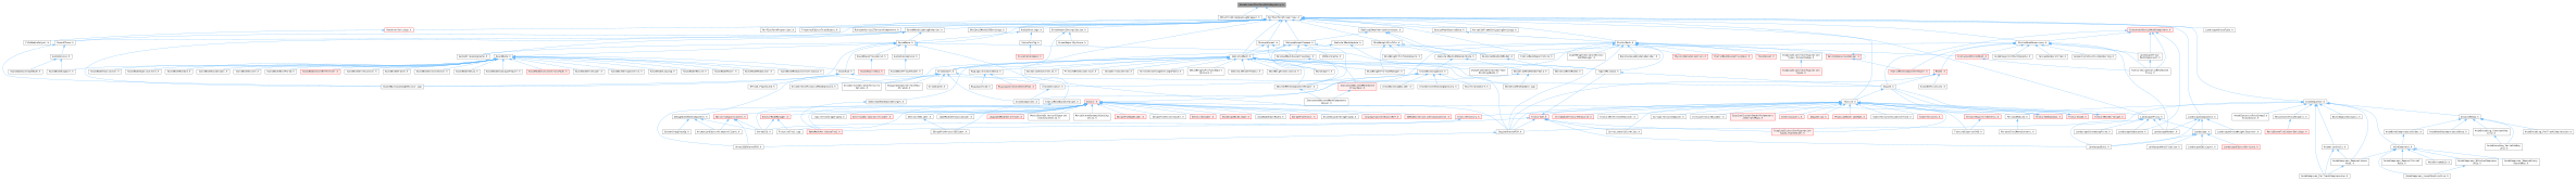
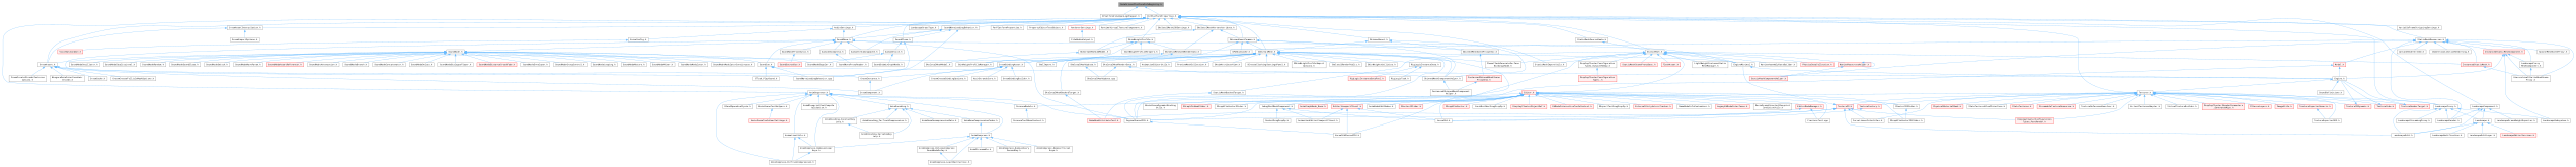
  digraph {
    fontname="Roboto Mono"
    node [color=grey40 fillcolor=white fontname="Roboto Mono" fontsize=10 shape=box style=filled]
    edge [color=steelblue1 dir=back fontname="Roboto Mono" fontsize=10 labelfontname=Helvetica labelfontsize=10 style=solid]
    n1 [color=gray40 fillcolor=grey60 fontcolor=black height=0.2 label="DataDrivenPlatformInfoRegistry.h" width=0.4]
    n2 [height=0.2 label="IPlatformFileOpenLogWrapper.h" width=0.4]
    n3 [height=0.2 label="PerPlatformProperties.h" width=0.4]
    n4 [height=0.2 label="AnimSequence.h" width=0.4]
    n5 [height=0.2 label="AudioSettings.h" width=0.4]
    n6 [height=0.2 label="SoundWave.h" width=0.4]
    n7 [height=0.2 label="GroomAsset.h" width=0.4]
    n8 [height=0.2 label="GroomAssetInterpolation.h" width=0.4]
    n9 [height=0.2 label="LandscapeComponent.h" width=0.4]
    n10 [height=0.2 label="LandscapeGrassType.h" width=0.4]
    n11 [height=0.2 label="LandscapeProxy.h" width=0.4]
    n12 [height=0.2 label="PerPlatformProperties.h" width=0.4]
    n13 [height=0.2 label="PropertyEditorTestObject.h" width=0.4]
    n14 [color=red height=0.2 label="RendererSettings.h" width=0.4]
    n15 [height=0.2 label="RuntimeVirtualTextureComponent.h" width=0.4]
    n16 [height=0.2 label="SkeletalMesh.h" width=0.4]
    n17 [height=0.2 label="SkeletalMeshLODSettings.h" width=0.4]
    n18 [height=0.2 label="SkeletalMeshVertexAttribute.h" width=0.4]
    n19 [height=0.2 label="SkinnedAssetCommon.h" width=0.4]
    n20 [height=0.2 label="SkinWeightProfile.h" width=0.4]
    n21 [height=0.2 label="SkinnedAsset.h" width=0.4]
    n22 [height=0.2 label="SoundClass.h" width=0.4]
    n23 [height=0.2 label="SoundWaveLoadingBehavior.h" width=0.4]
    n24 [height=0.2 label="StaticMesh.h" width=0.4]
    n25 [height=0.2 label="StaticMeshImportUtils.h" width=0.4]
    n26 [height=0.2 label="StaticMeshResources.h" width=0.4]
    n27 [height=0.2 label="StaticMeshSourceData.h" width=0.4]
    n28 [height=0.2 label="Texture.h" width=0.4]
    n29 [height=0.2 label="VariableFrameStrippingSettings.h" width=0.4]
    n30 [height=0.2 label="AnimBlueprintPostCompile\lValidation.h" width=0.4]
    n31 [height=0.2 label="AnimCompress.h" width=0.4]
    n32 [height=0.2 label="AnimCompress_RemoveLinear\lKeys.h" width=0.4]
    n33 [height=0.2 label="AnimCompress_PerTrackCompression.h" width=0.4]
-   n34 [height=0.2 label="OutputRemap.h" width=0.4]
+   n34 [height=0.2 label="AnimEncoding.h" width=0.4]
    n35 [height=0.2 label="AnimationUtils.h" width=0.4]
    n36 [height=0.2 label="BlendSpaceAnalysis.h" width=0.4]
    n37 [height=0.2 label="EngineSharedPCH.h" width=0.4]
    n38 [height=0.2 label="MovieSceneToolHelpers.h" width=0.4]
    n39 [height=0.2 label="PersonaModule.h" width=0.4]
    n40 [height=0.2 label="VoiceConfig.h" width=0.4]
    n41 [height=0.2 label="AudioDecompress.h" width=0.4]
    n42 [height=0.2 label="AudioStreamingCache.h" width=0.4]
    n43 [height=0.2 label="EngineMinimal.h" width=0.4]
    n44 [height=0.2 label="SoundCue.h" width=0.4]
    n45 [height=0.2 label="SoundWaveLoadingBehavior.cpp" width=0.4]
    n46 [height=0.2 label="SoundNode.h" width=0.4]
    n47 [height=0.2 label="SoundWaveProcedural.h" width=0.4]
    n48 [height=0.2 label="GroomCache.h" width=0.4]
    n49 [height=0.2 label="GroomComponent.h" width=0.4]
    n50 [height=0.2 label="GroomCreateFollicleMaskOptions.h" width=0.4]
    n51 [height=0.2 label="GroomCreateStrandsTextures\lOptions.h" width=0.4]
    n52 [height=0.2 label="GroomInstance.h" width=0.4]
    n53 [height=0.2 label="NiagaraDataInterfaceHair\lStrands.h" width=0.4]
    n54 [height=0.2 label="GroomImportOptions.h" width=0.4]
    n55 [height=0.2 label="Landscape.h" width=0.4]
    n56 [height=0.2 label="LandscapeEdit.h" width=0.4]
    n57 [height=0.2 label="LandscapeGrassWeightExporter.h" width=0.4]
    n58 [height=0.2 label="LandscapeRender.h" width=0.4]
    n59 [height=0.2 label="LandscapeStreamingProxy.h" width=0.4]
    n60 [height=0.2 label="LandscapeSubsystem.h" width=0.4]
    n61 [height=0.2 label="FileMediaOutput.h" width=0.4]
    n62 [height=0.2 label="AnimationEditorUtils.h" width=0.4]
    n63 [height=0.2 label="ChaosFleshGenerateSurface\lBindingsNode.h" width=0.4]
    n64 [height=0.2 label="DebugSkelMeshComponent.h" width=0.4]
    n65 [height=0.2 label="GroomBindingAsset.h" width=0.4]
    n66 [height=0.2 label="PreviewMeshCollection.h" width=0.4]
    n67 [height=0.2 label="RigLogicInstanceData.h" width=0.4]
    n68 [height=0.2 label="SAnimAttributeView.h" width=0.4]
    n69 [height=0.2 label="SCreateClothingSettingsPanel.h" width=0.4]
    n70 [height=0.2 label="SSkinWeightProfileImport\lOptions.h" width=0.4]
    n71 [height=0.2 label="SkelImport.h" width=0.4]
    n72 [height=0.2 label="SkeletalMeshBackedTarget.h" width=0.4]
    n73 [height=0.2 label="SkeletalMeshUpdate.h" width=0.4]
    n74 [height=0.2 label="SkeletalRenderPublic.h" width=0.4]
    n75 [height=0.2 label="SkinWeightProfileManager.h" width=0.4]
    n76 [height=0.2 label="SkinWeightsUtilities.h" width=0.4]
    n77 [height=0.2 label="SkinnedMeshComponentHelper.h" width=0.4]
    n78 [height=0.2 label="SkeletalMeshLODModel.h" width=0.4]
    n79 [height=0.2 label="SkeletalMeshLODRenderData.h" width=0.4]
    n80 [height=0.2 label="GPUSkinCache.h" width=0.4]
    n81 [height=0.2 label="SkinnedMeshSceneProxyDesc.h" width=0.4]
    n82 [height=0.2 label="SkinWeightProfileHelpers.h" width=0.4]
    n83 [height=0.2 label="AudioDevice.h" width=0.4]
    n84 [height=0.2 label="DisplayClusterConfiguration\lTypes_OutputRemap.h" width=0.4]
    n85 [color=red fillcolor="#FFF0F0" height=0.2 label="Editor.h" width=0.4]
    n86 [color=red fillcolor="#FFF0F0" height=0.2 label="FleshAsset.h" width=0.4]
    n87 [color=red fillcolor="#FFF0F0" height=0.2 label="InstancedStaticMesh.h" width=0.4]
    n88 [height=0.2 label="LightWeightInstanceStatic\lMeshManager.h" width=0.4]
    n89 [height=0.2 label="NaniteAssemblyDataBuilder.h" width=0.4]
    n90 [color=red fillcolor="#FFF0F0" height=0.2 label="NaniteResourcesHelper.h" width=0.4]
    n91 [color=red fillcolor="#FFF0F0" height=0.2 label="PhysicsDataCollection.h" width=0.4]
    n92 [height=0.2 label="StaticMeshBackedTarget.h" width=0.4]
    n93 [color=red fillcolor="#FFF0F0" height=0.2 label="StaticMeshSceneProxyDesc.h" width=0.4]
    n94 [height=0.2 label="HierarchicalStaticMeshScene\lProxy.h" width=0.4]
    n95 [color=red fillcolor="#FFF0F0" height=0.2 label="StaticMeshComponentHelper.h" width=0.4]
    n96 [height=0.2 label="CanvasRendererItem.h" width=0.4]
    n97 [height=0.2 label="GeometryCollectionRendering.h" width=0.4]
    n98 [height=0.2 label="LandscapeProxy\lMeshComponent.h" width=0.4]
    n99 [color=red fillcolor="#FFF0F0" height=0.2 label="InstancedStaticMeshComponent.h" width=0.4]
    n100 [color=red fillcolor="#FFF0F0" height=0.2 label="Model.h" width=0.4]
-   n101 [height=0.2 label="AnimBlueprintPostCompile.h" width=0.4]
+   n101 [height=0.2 label="SplineMeshSceneProxy.h" width=0.4]
    n102 [height=0.2 label="CurveLinearColorAtlas.h" width=0.4]
    n103 [color=red fillcolor="#FFF0F0" height=0.2 label="DisplayClusterConfiguration\lTypes_PostRender.h" width=0.4]
    n104 [color=red fillcolor="#FFF0F0" height=0.2 label="DisplayClusterShaderParameters\l_GenerateMips.h" width=0.4]
    n105 [color=red fillcolor="#FFF0F0" height=0.2 label="IStereoLayers.h" width=0.4]
    n106 [color=red fillcolor="#FFF0F0" height=0.2 label="ImageUtils.h" width=0.4]
    n107 [color=red fillcolor="#FFF0F0" height=0.2 label="PhysicalMaterialMask.h" width=0.4]
    n108 [height=0.2 label="SlateTextureAtlasInterface.h" width=0.4]
    n109 [color=red fillcolor="#FFF0F0" height=0.2 label="SlateTextures.h" width=0.4]
    n110 [color=red fillcolor="#FFF0F0" height=0.2 label="StreamableTextureResource.h" width=0.4]
    n111 [color=red fillcolor="#FFF0F0" height=0.2 label="Texture2D.h" width=0.4]
    n112 [color=red fillcolor="#FFF0F0" height=0.2 label="Texture2DDynamic.h" width=0.4]
    n113 [color=red fillcolor="#FFF0F0" height=0.2 label="TextureCube.h" width=0.4]
    n114 [height=0.2 label="TextureExporterDDS.h" width=0.4]
    n115 [color=red fillcolor="#FFF0F0" height=0.2 label="TextureExporterGeneric.h" width=0.4]
    n116 [color=red fillcolor="#FFF0F0" height=0.2 label="TextureFactory.h" width=0.4]
    n117 [height=0.2 label="TextureReferenceResolver.h" width=0.4]
    n118 [color=red fillcolor="#FFF0F0" height=0.2 label="TextureRenderTarget.h" width=0.4]
    n119 [height=0.2 label="VirtualTextureAdapter.h" width=0.4]
    n120 [height=0.2 label="VirtualTextureBuilder.h" width=0.4]
-   n121 [height=0.2 label="AnimCompress_BitwiseCompress\lOnly.h" width=0.4]
+   n121 [height=0.2 label="AnimCompress_BitwiseCompress\lSoundNodeDelay.h" width=0.4]
    n122 [height=0.2 label="AnimCompress_LeastDestructive.h" width=0.4]
    n123 [height=0.2 label="AnimCompress_RemoveEvery\lSecondKey.h" width=0.4]
    n124 [height=0.2 label="AnimCompress_RemoveTrivial\lKeys.h" width=0.4]
    n125 [height=0.2 label="AnimStreamable.h" width=0.4]
    n126 [height=0.2 label="AnimBoneCompressionCodec.h" width=0.4]
    n127 [height=0.2 label="AnimBoneDecompressionData.h" width=0.4]
    n128 [height=0.2 label="AnimEncoding_ConstantKey\lLerp.h" width=0.4]
    n129 [height=0.2 label="AnimEncoding_VariableKey\lLerp.h" width=0.4]
    n130 [height=0.2 label="AnimEncoding_PerTrackCompression.h" width=0.4]
    n131 [height=0.2 label="UnrealEdSharedPCH.h" width=0.4]
    n132 [color=red fillcolor="#FFF0F0" height=0.2 label="MovieSceneToolsUserSettings.h" width=0.4]
    n133 [height=0.2 label="PersonaToolMenuContext.h" width=0.4]
    n134 [color=red fillcolor="#FFF0F0" height=0.2 label="VoiceDataCommon.h" width=0.4]
    n135 [height=0.2 label="SoundWaveProxyReader.h" width=0.4]
    n136 [height=0.2 label="Engine.h" width=0.4]
    n137 [height=0.2 label="BTTask_PlaySound.h" width=0.4]
    n138 [color=red fillcolor="#FFF0F0" height=0.2 label="SoundNodeAssetReferencer.h" width=0.4]
    n139 [height=0.2 label="SoundNodeAttenuation.h" width=0.4]
    n140 [height=0.2 label="SoundNodeBranch.h" width=0.4]
    n141 [height=0.2 label="SoundNodeConcatenator.h" width=0.4]
    n142 [height=0.2 label="SoundNodeDelay.h" width=0.4]
    n143 [height=0.2 label="SoundNodeDialoguePlayer.h" width=0.4]
    n144 [color=red fillcolor="#FFF0F0" height=0.2 label="SoundNodeDistanceCrossFade.h" width=0.4]
    n145 [height=0.2 label="SoundNodeDoppler.h" width=0.4]
    n146 [height=0.2 label="SoundNodeEnveloper.h" width=0.4]
    n147 [height=0.2 label="SoundNodeGroupControl.h" width=0.4]
    n148 [height=0.2 label="SoundNodeLooping.h" width=0.4]
    n149 [height=0.2 label="SoundNodeMature.h" width=0.4]
    n150 [height=0.2 label="SoundNodeMixer.h" width=0.4]
    n151 [height=0.2 label="SoundNodeModulator.h" width=0.4]
    n152 [height=0.2 label="SoundNodeModulatorContinuous.h" width=0.4]
    n153 [height=0.2 label="SoundNodeOscillator.h" width=0.4]
    n154 [height=0.2 label="SoundNodeQualityLevel.h" width=0.4]
    n155 [height=0.2 label="SoundNodeRandom.h" width=0.4]
    n156 [height=0.2 label="SoundNodeSoundClass.h" width=0.4]
    n157 [height=0.2 label="SoundNodeSwitch.h" width=0.4]
    n158 [height=0.2 label="SoundNodeWaveParam.h" width=0.4]
    n159 [color=red fillcolor="#FFF0F0" height=0.2 label="SoundSourceBus.h" width=0.4]
    n160 [height=0.2 label="LandscapeEditLayer.h" width=0.4]
    n161 [color=red fillcolor="#FFF0F0" height=0.2 label="LandscapeEditorServices.h" width=0.4]
    n162 [height=0.2 label="LandscapeNotification.h" width=0.4]
    n163 [height=0.2 label="AnimationEditorViewportClient.h" width=0.4]
    n164 [height=0.2 label="SocketDragDropOp.h" width=0.4]
    n165 [height=0.2 label="UnrealEd.h" width=0.4]
    n166 [height=0.2 label="GroomBindingBuilder.h" width=0.4]
    n167 [height=0.2 label="GroomCreateBindingOptions.h" width=0.4]
    n168 [height=0.2 label="HairStrandsCore.h" width=0.4]
    n169 [color=red fillcolor="#FFF0F0" height=0.2 label="RigLogicInstanceDataPool.h" width=0.4]
    n170 [height=0.2 label="RigLogicTask.h" width=0.4]
    n171 [color=red fillcolor="#FFF0F0" height=0.2 label="BakeMeshAttributeTool.h" width=0.4]
    n172 [height=0.2 label="SkeletalMeshUpdate.cpp" width=0.4]
    n173 [height=0.2 label="InstancedSkinnedMeshComponent\lHelper.h" width=0.4]
    n174 [height=0.2 label="SkeletalMeshModel.h" width=0.4]
    n175 [height=0.2 label="SkeletalMeshRenderData.h" width=0.4]
    n176 [color=red fillcolor="#FFF0F0" height=0.2 label="InstancedSkinnedMeshScene\lProxyDesc.h" width=0.4]
    n177 [height=0.2 label="SoundSubmixGraphNode.h" width=0.4]
    n178 [height=0.2 label="SoundDefinitions.h" width=0.4]
    n179 [color=red fillcolor="#FFF0F0" height=0.2 label="DisplayClusterConfiguration\lTypes.h" width=0.4]
    n180 [color=red fillcolor="#FFF0F0" height=0.2 label="AnimGraphNode_Base.h" width=0.4]
    n181 [height=0.2 label="AnimNodeEditModes.h" width=0.4]
    n182 [color=red fillcolor="#FFF0F0" height=0.2 label="SGraphPinVector.h" width=0.4]
    n183 [height=0.2 label="BrushBuilderDragDropOp.h" width=0.4]
    n184 [color=red fillcolor="#FFF0F0" height=0.2 label="DisplayClusterObjectRef.h" width=0.4]
    n185 [color=red fillcolor="#FFF0F0" height=0.2 label="EdModeInteractiveToolsContext.h" width=0.4]
    n186 [color=red fillcolor="#FFF0F0" height=0.2 label="EditorModeManager.h" width=0.4]
    n187 [height=0.2 label="FractureTool.cpp" width=0.4]
    n188 [color=red fillcolor="#FFF0F0" height=0.2 label="EditorViewportClient.h" width=0.4]
    n189 [height=0.2 label="ExportTextDragDropOp.h" width=0.4]
    n190 [color=red fillcolor="#FFF0F0" height=0.2 label="ExternalDirtyActorsTracker.h" width=0.4]
    n191 [height=0.2 label="GameModeInfoCustomizer.h" width=0.4]
    n192 [color=red fillcolor="#FFF0F0" height=0.2 label="LegacyEdModeInterfaces.h" width=0.4]
    n193 [height=0.2 label="MovieSceneDirectorBlueprint\lConditionUtils.h" width=0.4]
    n194 [height=0.2 label="MovieSceneDynamicBinding\lUtils.h" width=0.4]
    n195 [color=red fillcolor="#FFF0F0" height=0.2 label="SGraphPinNumSlider.h" width=0.4]
    n196 [height=0.2 label="SGraphPinVector2DSlider.h" width=0.4]
    n197 [height=0.2 label="SGraphPinVectorSlider.h" width=0.4]
    n198 [height=0.2 label="SVector2DSlider.h" width=0.4]
    n199 [color=red fillcolor="#FFF0F0" height=0.2 label="SVector4Slider.h" width=0.4]
    n1 -> n2
    n1 -> n3
    n3 -> n4
    n3 -> n5
    n3 -> n6
    n3 -> n7
    n3 -> n8
    n3 -> n9
    n3 -> n10
    n3 -> n11
    n3 -> n12
    n3 -> n13
    n3 -> n14
    n3 -> n15
    n3 -> n16
    n3 -> n17
    n3 -> n18
    n3 -> n19
    n3 -> n20
    n3 -> n21
    n3 -> n22
    n3 -> n23
    n3 -> n24
    n3 -> n25
    n3 -> n26
    n3 -> n27
    n3 -> n28
    n3 -> n29
    n4 -> n30
    n4 -> n31
    n4 -> n32
    n4 -> n33
    n4 -> n34
    n4 -> n35
    n4 -> n36
    n4 -> n37
    n4 -> n38
    n4 -> n39
    n5 -> n6
    n5 -> n40
    n6 -> n37
    n6 -> n41
    n6 -> n42
    n6 -> n43
    n6 -> n44
    n6 -> n45
    n6 -> n46
    n6 -> n47
    n7 -> n48
    n7 -> n49
    n7 -> n50
    n7 -> n51
    n7 -> n52
    n7 -> n53
    n8 -> n7
    n8 -> n54
    n9 -> n55
    n9 -> n56
    n9 -> n57
    n9 -> n58
    n11 -> n55
    n11 -> n56
    n11 -> n58
    n11 -> n59
    n11 -> n60
    n14 -> n61
    n16 -> n7
    n16 -> n37
    n16 -> n43
    n16 -> n62
    n16 -> n63
    n16 -> n64
    n16 -> n65
    n16 -> n66
    n16 -> n67
    n16 -> n68
    n16 -> n69
    n16 -> n70
    n16 -> n71
    n16 -> n72
-   n73 -> n16
+   n16 -> n73
    n16 -> n74
    n16 -> n75
    n16 -> n76
    n16 -> n77
    n18 -> n19
    n18 -> n78
    n18 -> n79
    n19 -> n16
    n19 -> n71
    n19 -> n77
    n19 -> n80
    n19 -> n81
    n20 -> n75
    n20 -> n78
    n20 -> n79
    n20 -> n82
    n21 -> n16
    n21 -> n77
    n21 -> n81
    n22 -> n45
    n22 -> n83
    n23 -> n6
    n23 -> n22
    n23 -> n42
    n23 -> n45
    n24 -> n25
    n24 -> n37
    n24 -> n43
    n24 -> n63
    n24 -> n84
    n24 -> n85
    n24 -> n86
    n24 -> n87
    n24 -> n88
    n24 -> n89
    n24 -> n90
    n24 -> n91
    n24 -> n92
    n24 -> n93
    n26 -> n58
    n26 -> n79
    n26 -> n87
    n26 -> n94
    n26 -> n95
    n26 -> n96
    n26 -> n97
    n26 -> n98
-   n99 -> n26
+   n26 -> n99
    n26 -> n100
    n26 -> n101
    n27 -> n24
    n28 -> n11
    n28 -> n37
    n28 -> n102
    n28 -> n103
    n28 -> n104
    n28 -> n105
    n28 -> n106
    n28 -> n107
    n28 -> n108
    n28 -> n109
    n28 -> n110
    n28 -> n111
    n28 -> n112
    n28 -> n113
    n28 -> n114
    n28 -> n115
    n28 -> n116
    n28 -> n117
    n28 -> n118
    n28 -> n119
    n28 -> n120
    n31 -> n32
    n31 -> n121
    n31 -> n122
    n31 -> n123
    n31 -> n124
    n31 -> n125
    n32 -> n33
    n34 -> n126
    n34 -> n127
    n34 -> n128
    n34 -> n129
    n34 -> n130
    n35 -> n32
    n35 -> n33
    n37 -> n131
    n38 -> n132
    n39 -> n133
    n40 -> n134
    n41 -> n135
    n43 -> n136
    n44 -> n45
    n44 -> n136
    n44 -> n137
    n46 -> n44
    n46 -> n138
    n46 -> n139
    n46 -> n140
    n46 -> n141
    n46 -> n142
    n46 -> n143
    n46 -> n144
    n46 -> n145
    n46 -> n146
    n46 -> n147
    n46 -> n148
    n46 -> n149
    n46 -> n150
    n46 -> n151
    n46 -> n152
    n46 -> n153
    n46 -> n154
    n46 -> n155
    n46 -> n156
    n46 -> n157
    n46 -> n158
    n47 -> n159
    n52 -> n49
    n55 -> n56
    n55 -> n160
    n55 -> n161
    n55 -> n162
    n64 -> n163
    n64 -> n164
    n64 -> n165
    n65 -> n49
    n65 -> n52
    n65 -> n166
    n65 -> n167
    n65 -> n168
    n67 -> n169
    n67 -> n170
    n72 -> n171
    n73 -> n172
    n77 -> n173
    n78 -> n174
    n79 -> n65
    n79 -> n175
    n81 -> n176
    n83 -> n145
    n83 -> n177
    n84 -> n179
    n85 -> n39
    n85 -> n131
    n85 -> n165
    n85 -> n180
    n85 -> n181
    n85 -> n182
    n85 -> n183
    n85 -> n184
    n85 -> n185
    n85 -> n186
    n85 -> n187
    n85 -> n188
    n85 -> n189
    n85 -> n190
    n85 -> n191
    n85 -> n192
    n85 -> n193
    n85 -> n194
    n85 -> n195
    n85 -> n196
    n85 -> n197
    n85 -> n198
    n85 -> n199
    n87 -> n94
    n90 -> n90
    n90 -> n95
    n92 -> n171
    n98 -> n94
    n99 -> n60
    n99 -> n94
    n99 -> n98
    n99 -> n136
    n100 -> n37
    n100 -> n136
-   n100 -> n178
+   n136 -> n178
    n111 -> n37
    n111 -> n43
    n111 -> n56
    n111 -> n102
    n111 -> n103
    n111 -> n171
    n112 -> n136
    n113 -> n136
    n115 -> n114
    n116 -> n165
    n118 -> n136
    n121 -> n122
    n126 -> n31
    n128 -> n129
    n136 -> n28
    n175 -> n77
    n175 -> n172
    n176 -> n173
    n186 -> n165
    n186 -> n187
    n188 -> n131
    n188 -> n163
    n188 -> n165
    n198 -> n196
  }
